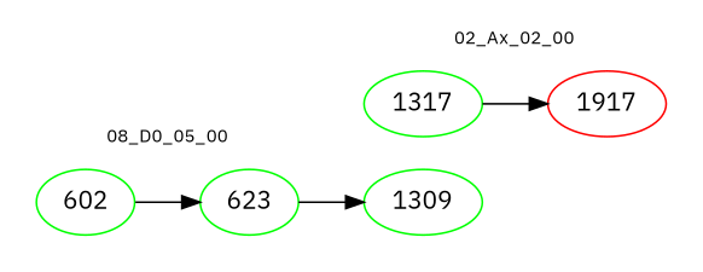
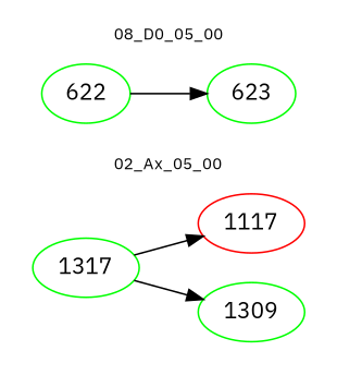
  digraph {
    fontname="IBM Plex Sans"
    rankdir=LR
    node [color=green fontname="IBM Plex Sans"]
    edge [color=black fontname="IBM Plex Sans"]
    n1 [label=1317]
    n2 [label=1309]
-   n3 [color=red label=1917]
-   n4 [label=602]
+   n3 [color=red label=1117]
+   n4 [label=622]
    n5 [label=623]
    subgraph cluster_1 {
      color=white
      fontsize=10
-     label="02_Ax_02_00"
+     label="02_Ax_05_00"
      n1
      n2
      n3
    }
    subgraph cluster_2 {
      color=white
      fontsize=10
      label="08_D0_05_00"
      n4
      n5
    }
-   n5 -> n2
+   n1 -> n2
    n1 -> n3
    n4 -> n5
  }
